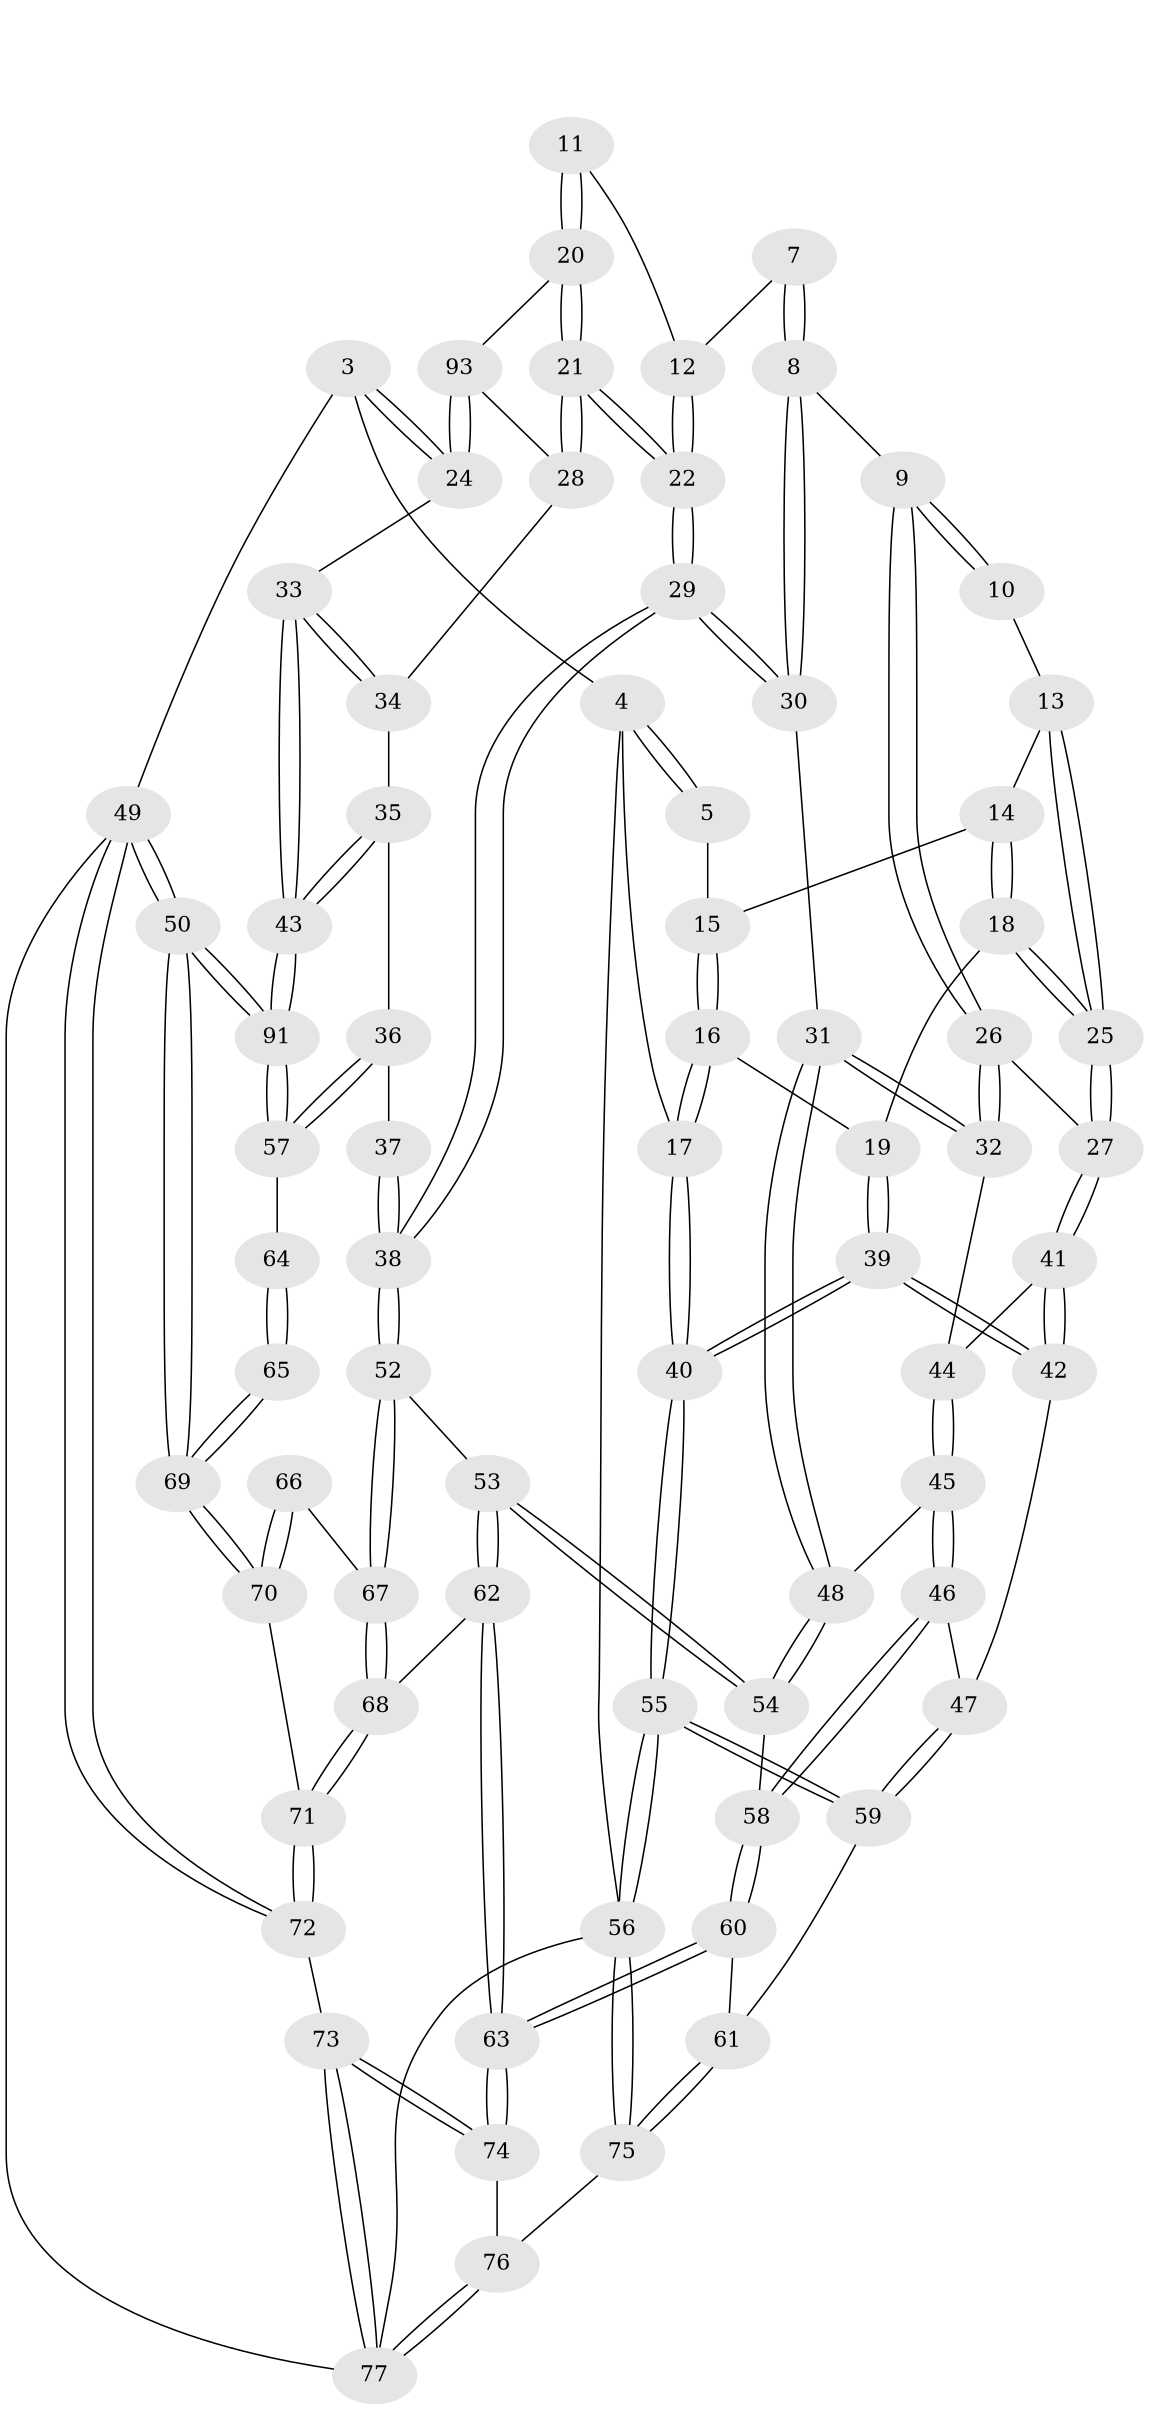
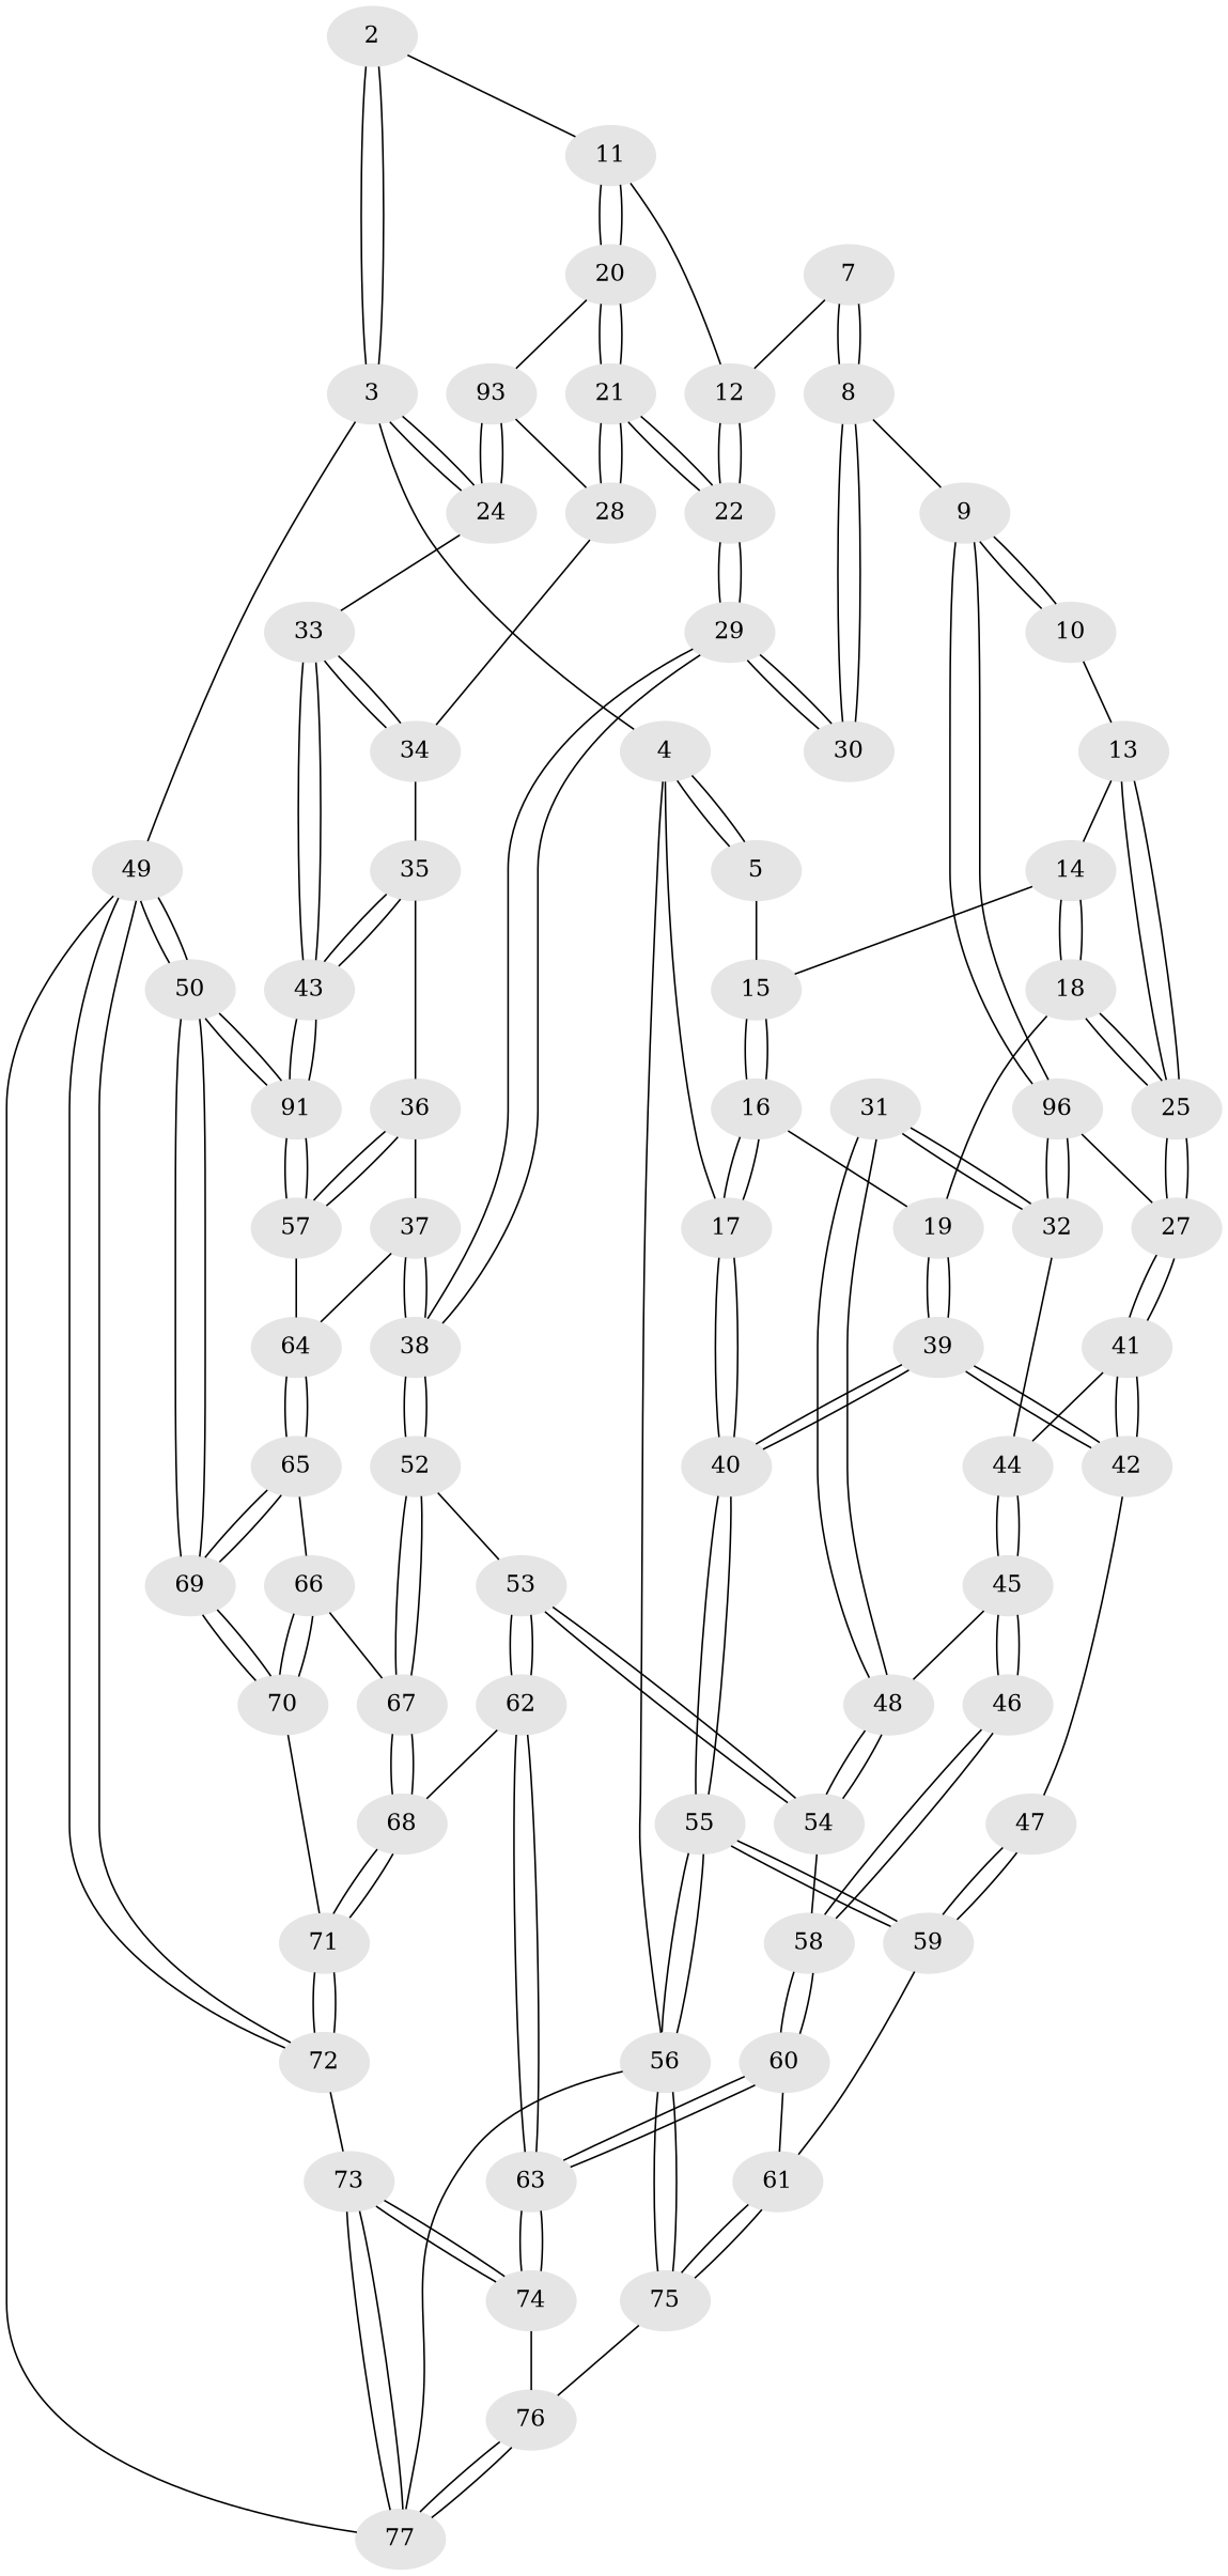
  graph {
    node [color=gray90 style=filled]
+   2
    3
    11
    7
    8
    12
    4
    24
    49
    20
    5
    17
    56
    33
    50
    72
    77
    15
    40
    75
    16
    10
    13
    9
    30
    22
-   26
+   26 [label=96]
    31
    27
    32
    14
    25
    21
    n34 [label=93]
    29
    18
    19
    39
    55
    42
    28
    34
    38
    43
    41
    44
    35
    52
    48
    54
    45
    n52 [label=91]
    36
    37
    57
    64
    65
    53
    67
    47
    59
    46
    58
    60
    61
    69
    73
    70
    62
    68
    63
    76
    74
    71
    66
+   2 -- 3
+   2 -- 3
+   2 -- 11
    3 -- 4
    3 -- 24
    3 -- 24
    3 -- 49
    11 -- 12
    11 -- 20
    11 -- 20
    7 -- 8
    7 -- 8
    7 -- 12
    8 -- 9
    8 -- 30
    8 -- 30
    12 -- 22
    12 -- 22
    4 -- 5
    4 -- 5
    4 -- 17
    4 -- 56
    24 -- 33
    49 -- 50
    49 -- 50
    49 -- 72
    49 -- 72
    49 -- 77
    20 -- 21
    20 -- 21
    20 -- n34
    5 -- 15
    17 -- 40
    17 -- 40
    56 -- 77
    56 -- 75
    56 -- 75
    33 -- 34
    33 -- 34
    33 -- 43
    33 -- 43
    50 -- n52
    50 -- n52
    50 -- 69
    50 -- 69
    72 -- 73
    15 -- 16
    15 -- 16
    40 -- 55
    40 -- 55
    75 -- 76
    16 -- 17
    16 -- 17
    16 -- 19
    10 -- 13
    13 -- 14
    13 -- 25
    13 -- 25
    9 -- 10
    9 -- 10
    9 -- 26
    9 -- 26
-   30 -- 31
    22 -- 29
    22 -- 29
    26 -- 27
    26 -- 32
    26 -- 32
    31 -- 32
    31 -- 32
    31 -- 48
    31 -- 48
    27 -- 41
    27 -- 41
    32 -- 44
    14 -- 15
    14 -- 18
    14 -- 18
    25 -- 27
    25 -- 27
    21 -- 22
    21 -- 22
    21 -- 28
    21 -- 28
    n34 -- 24
    n34 -- 24
    n34 -- 28
    29 -- 30
    29 -- 30
    29 -- 38
    29 -- 38
    18 -- 25
    18 -- 25
    18 -- 19
    19 -- 39
    19 -- 39
    39 -- 40
    39 -- 40
    39 -- 42
    39 -- 42
    55 -- 56
    55 -- 56
    55 -- 59
    55 -- 59
    42 -- 47
    28 -- 34
    34 -- 35
    38 -- 52
    38 -- 52
    43 -- n52
    43 -- n52
    41 -- 42
    41 -- 42
    41 -- 44
    44 -- 45
    44 -- 45
    35 -- 43
    35 -- 43
    35 -- 36
    52 -- 53
    52 -- 67
    52 -- 67
    48 -- 54
    48 -- 54
    54 -- 58
    45 -- 48
    45 -- 46
    45 -- 46
    n52 -- 57
    n52 -- 57
    36 -- 37
    36 -- 57
    36 -- 57
    37 -- 38
    37 -- 38
+   37 -- 64
    57 -- 64
    64 -- 65
    64 -- 65
    65 -- 69
    65 -- 69
+   65 -- 66
    53 -- 54
    53 -- 54
    53 -- 62
    53 -- 62
    67 -- 68
    67 -- 68
    47 -- 59
    47 -- 59
    59 -- 61
-   46 -- 47
    46 -- 58
    46 -- 58
    58 -- 60
    58 -- 60
    60 -- 61
    60 -- 63
    60 -- 63
    61 -- 75
    61 -- 75
    69 -- 70
    69 -- 70
    73 -- 77
    73 -- 77
    73 -- 74
    73 -- 74
    70 -- 71
    62 -- 68
    62 -- 63
    62 -- 63
    68 -- 71
    68 -- 71
    63 -- 74
    63 -- 74
    76 -- 77
    76 -- 77
    74 -- 76
    71 -- 72
    71 -- 72
    66 -- 67
    66 -- 70
    66 -- 70
  }
